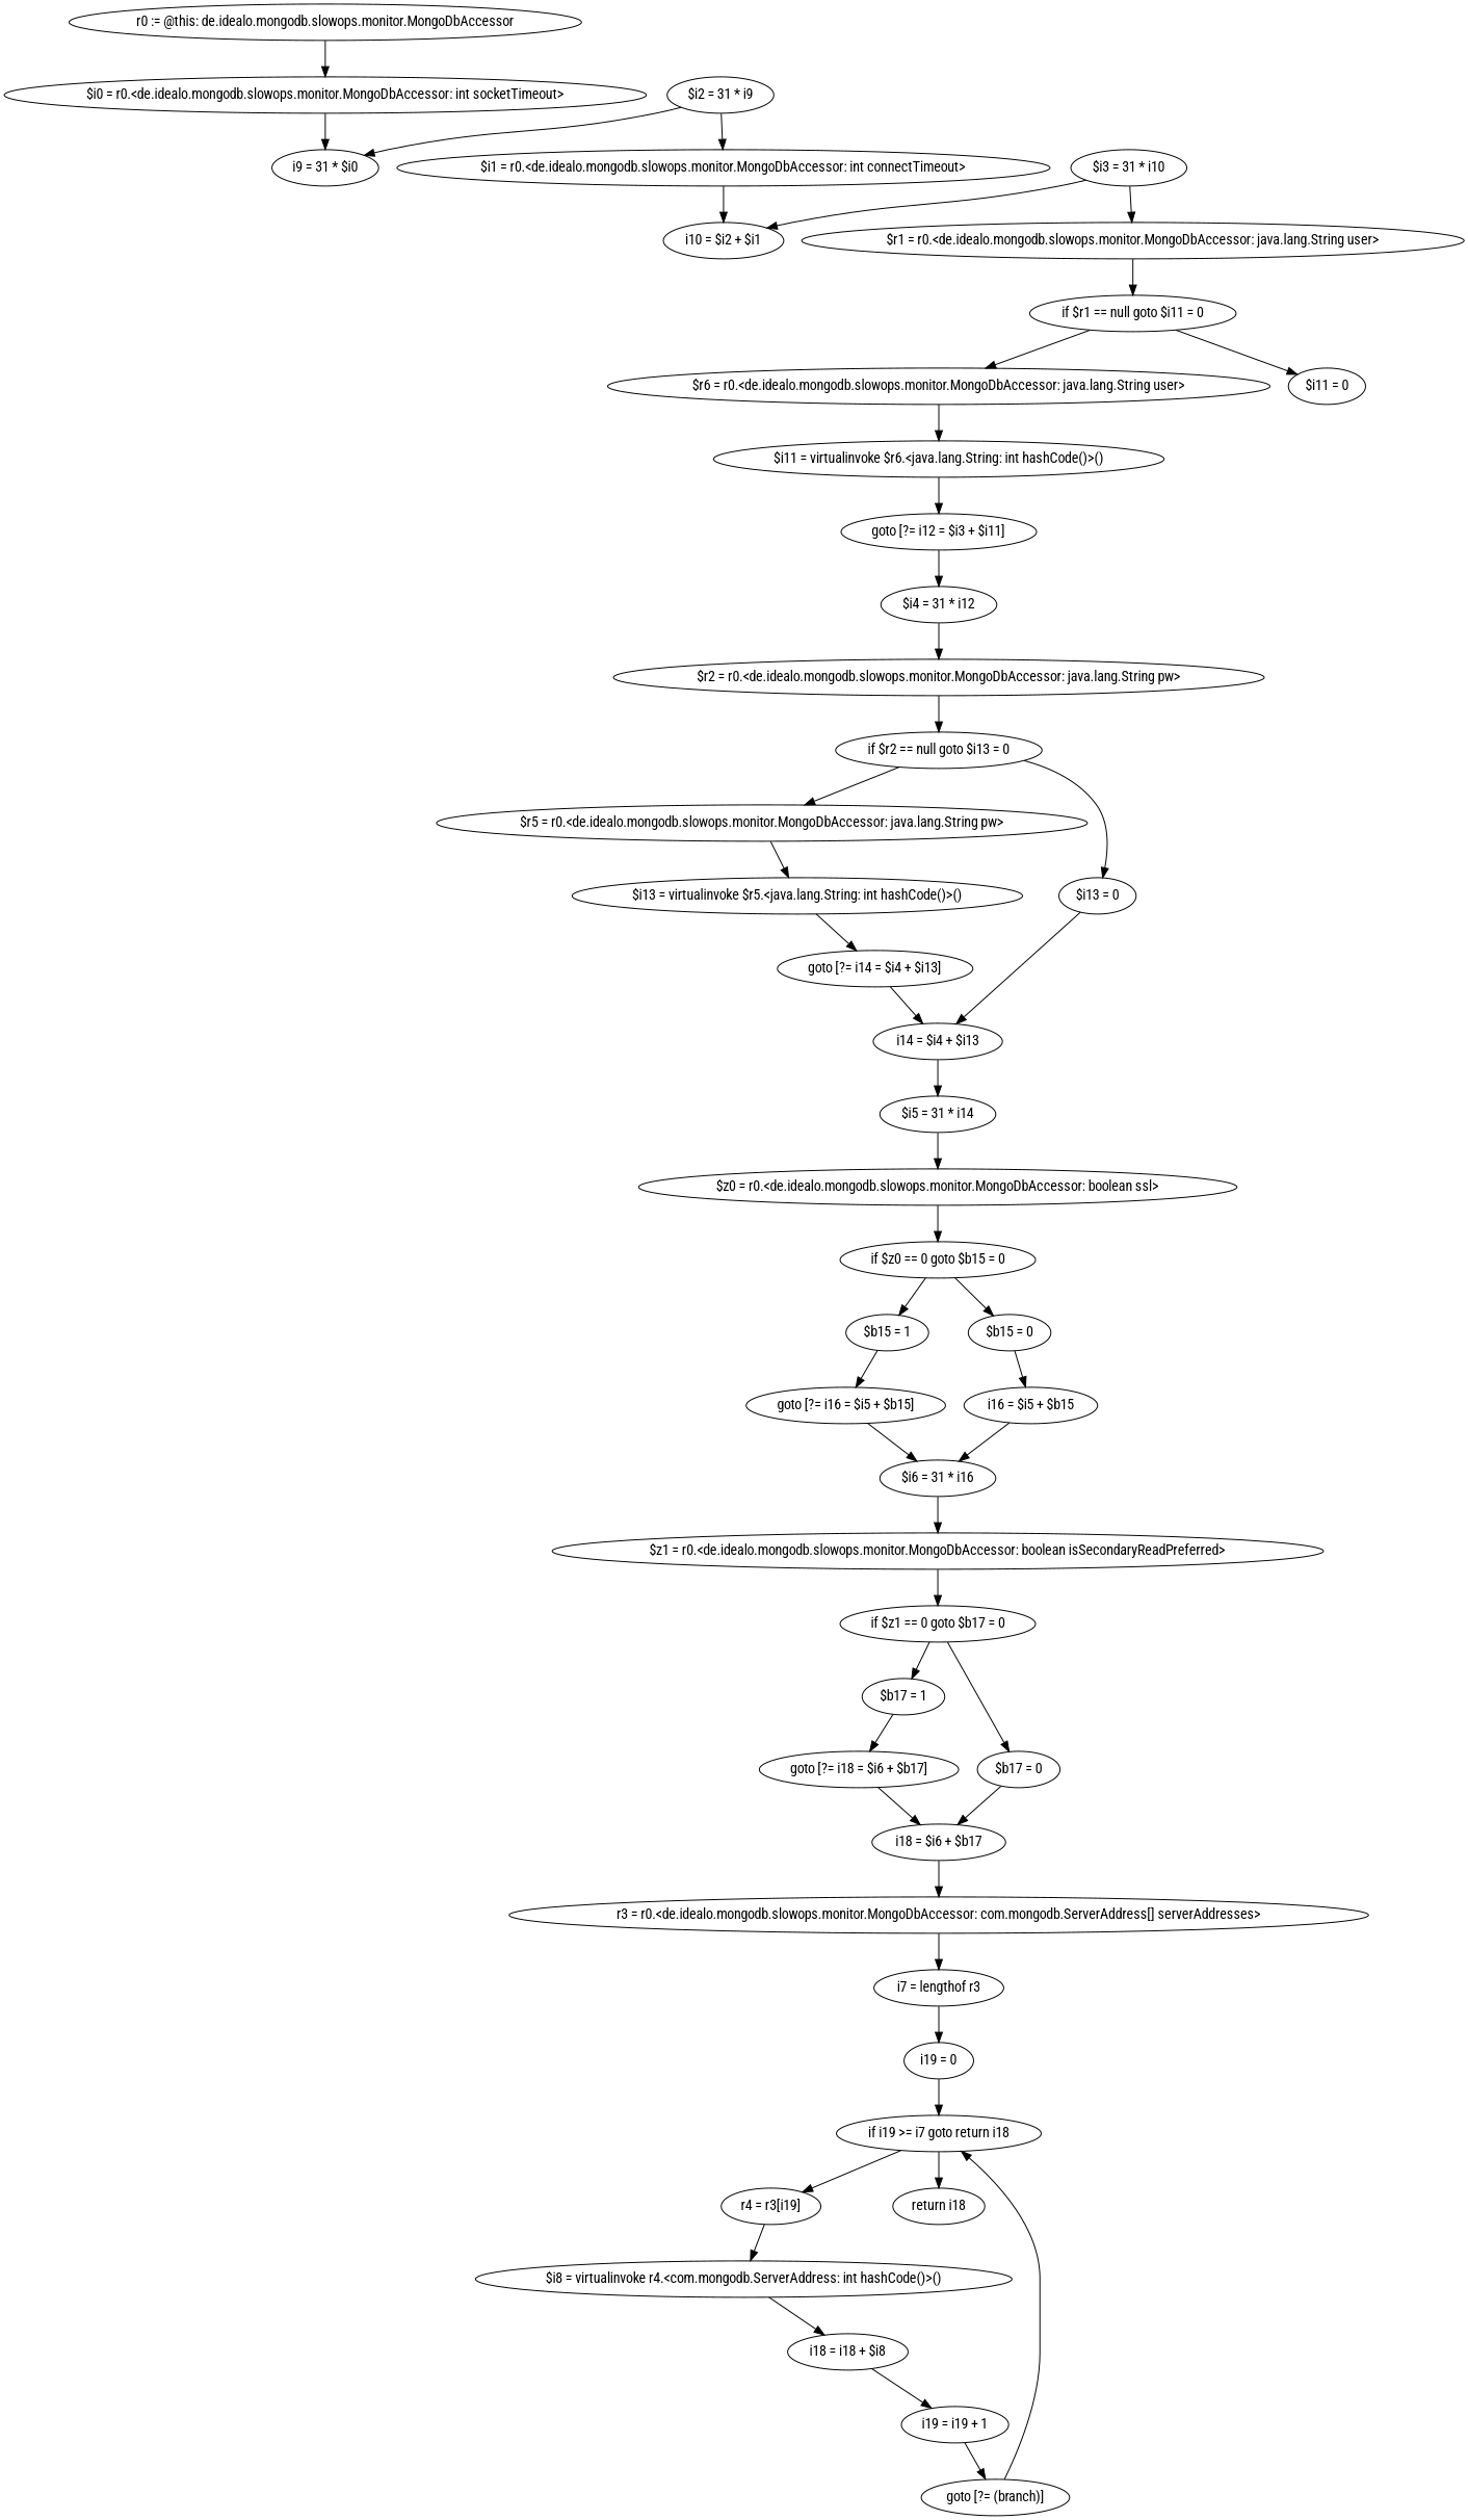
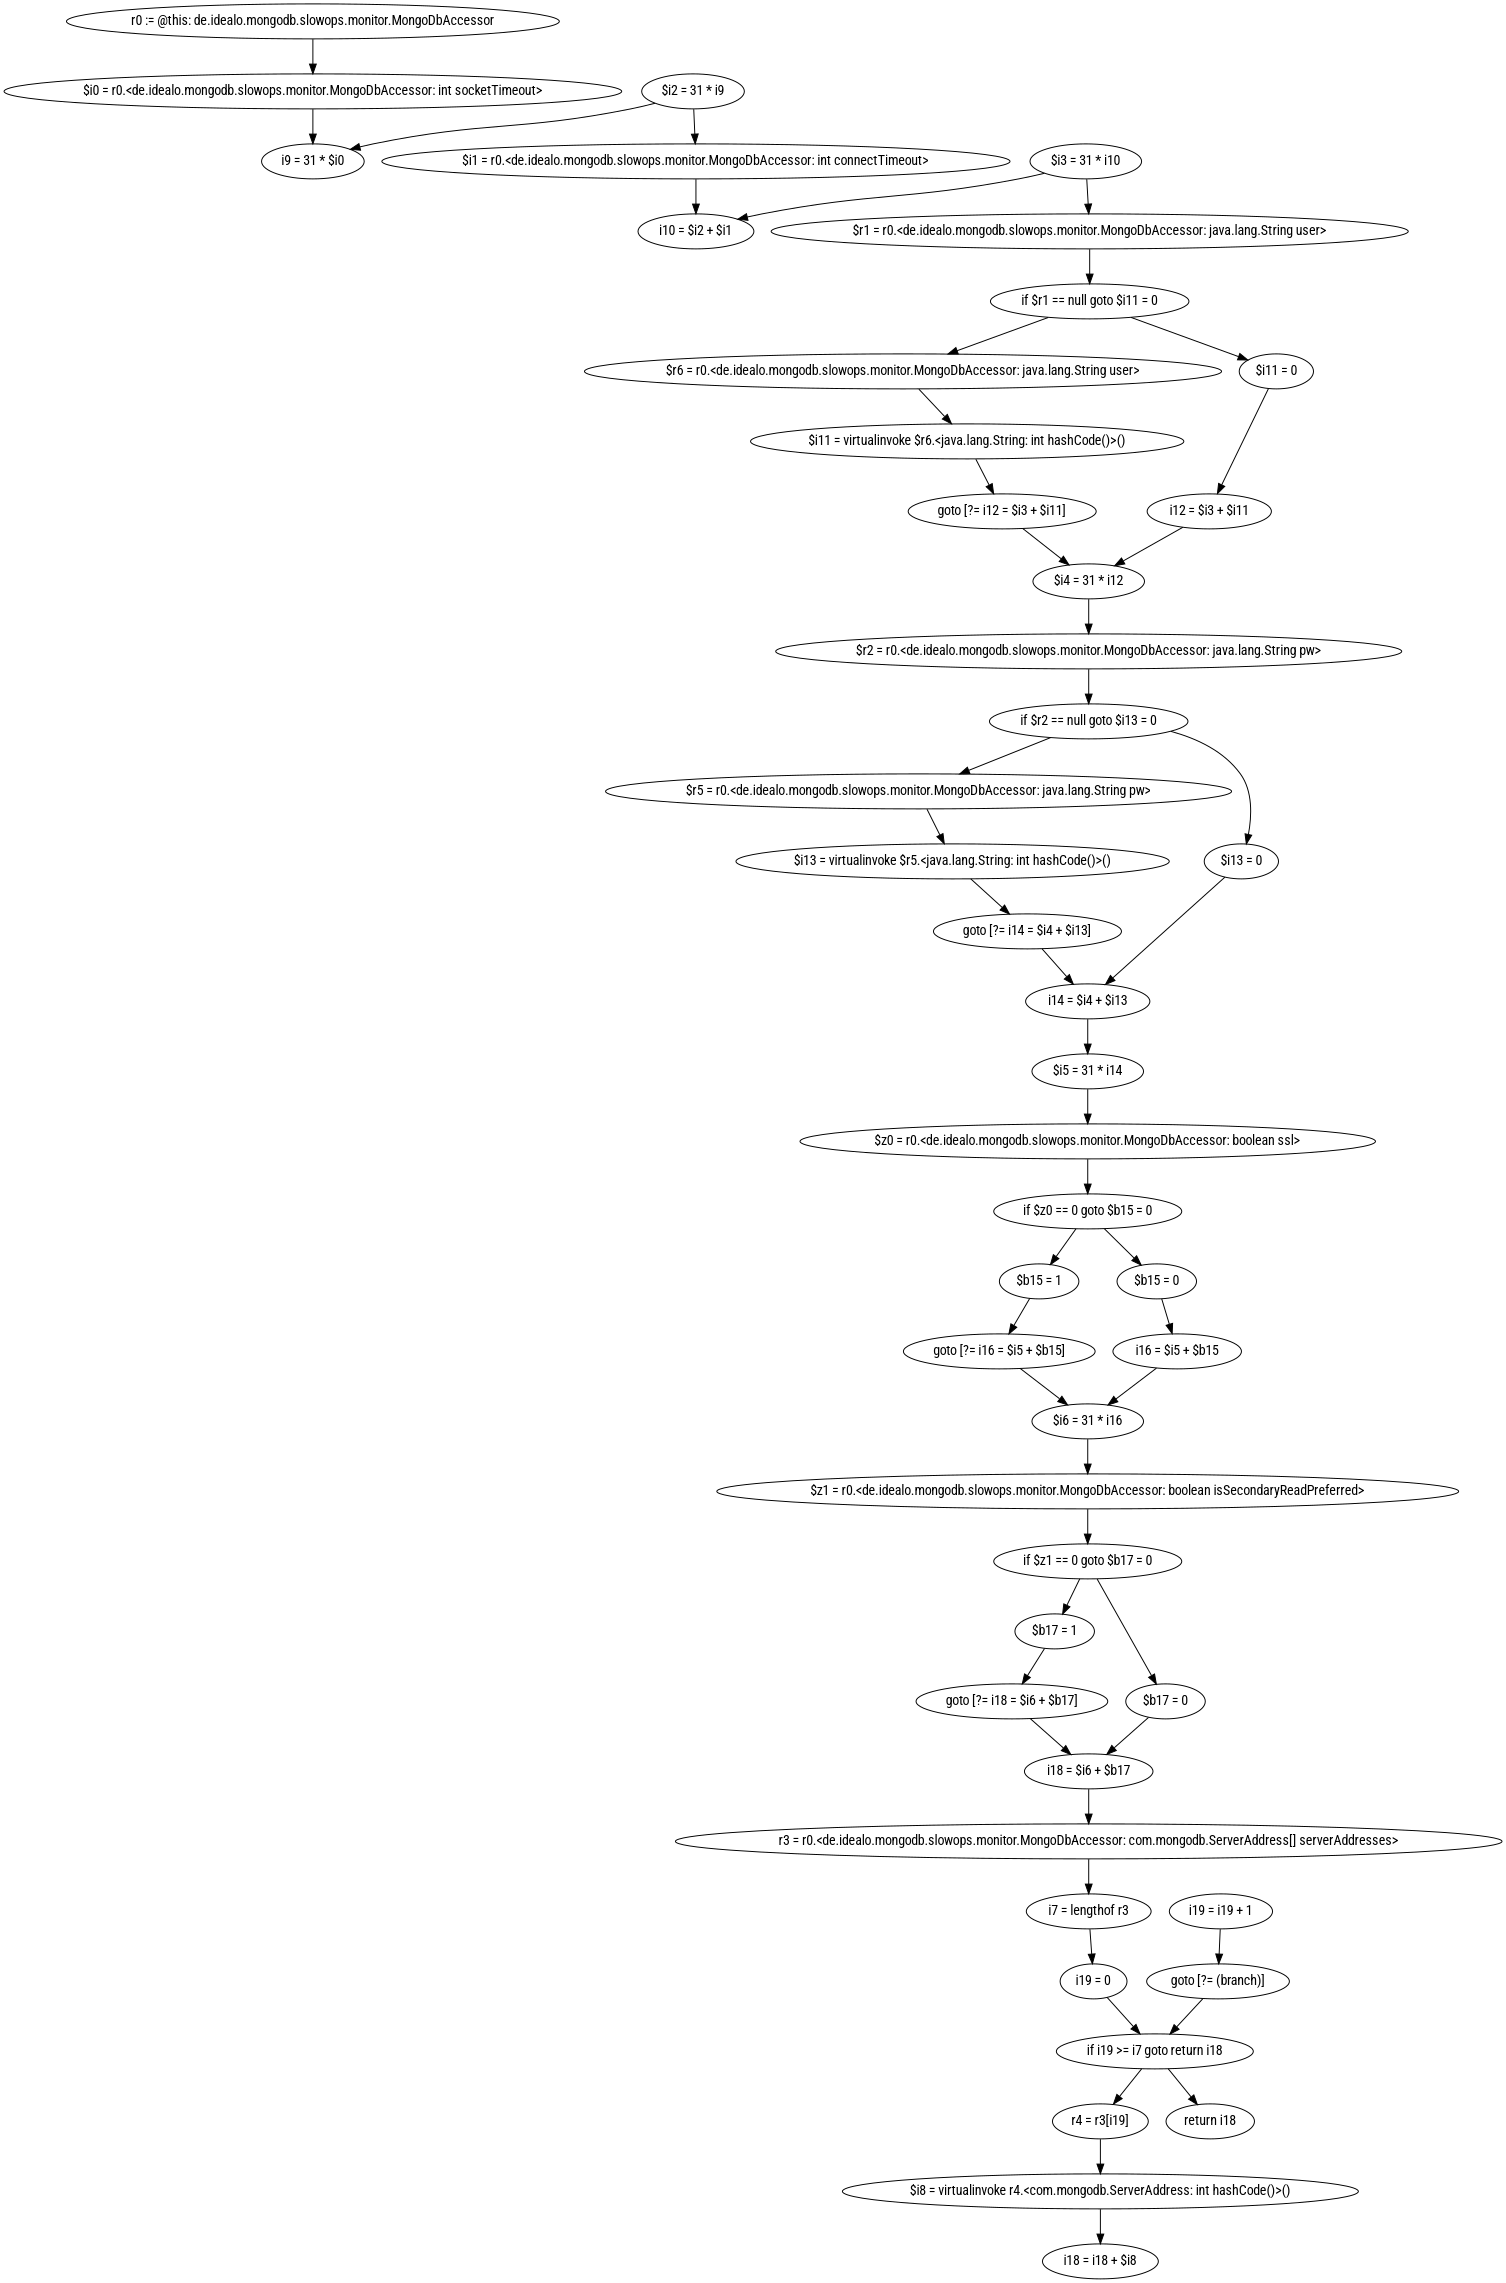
  digraph {
    fontname="Roboto Condensed"
    node [fontname="Roboto Condensed"]
    edge [fontname="Roboto Condensed"]
    "r0 := @this: de.idealo.mongodb.slowops.monitor.MongoDbAccessor"
    "$i0 = r0.<de.idealo.mongodb.slowops.monitor.MongoDbAccessor: int socketTimeout>"
    "i9 = 31 * $i0"
    "$i2 = 31 * i9"
    "$i1 = r0.<de.idealo.mongodb.slowops.monitor.MongoDbAccessor: int connectTimeout>"
    "i10 = $i2 + $i1"
    "$i3 = 31 * i10"
    "$r1 = r0.<de.idealo.mongodb.slowops.monitor.MongoDbAccessor: java.lang.String user>"
    "if $r1 == null goto $i11 = 0"
    "$r6 = r0.<de.idealo.mongodb.slowops.monitor.MongoDbAccessor: java.lang.String user>"
    "$i11 = 0"
    "$i11 = virtualinvoke $r6.<java.lang.String: int hashCode()>()"
+   "i12 = $i3 + $i11"
    "goto [?= i12 = $i3 + $i11]"
    "$i4 = 31 * i12"
    "$r2 = r0.<de.idealo.mongodb.slowops.monitor.MongoDbAccessor: java.lang.String pw>"
    "if $r2 == null goto $i13 = 0"
    "$r5 = r0.<de.idealo.mongodb.slowops.monitor.MongoDbAccessor: java.lang.String pw>"
    "$i13 = 0"
    "$i13 = virtualinvoke $r5.<java.lang.String: int hashCode()>()"
    "i14 = $i4 + $i13"
    "goto [?= i14 = $i4 + $i13]"
    "$i5 = 31 * i14"
    "$z0 = r0.<de.idealo.mongodb.slowops.monitor.MongoDbAccessor: boolean ssl>"
    "if $z0 == 0 goto $b15 = 0"
    "$b15 = 1"
    "$b15 = 0"
    "goto [?= i16 = $i5 + $b15]"
    "i16 = $i5 + $b15"
    "$i6 = 31 * i16"
    "$z1 = r0.<de.idealo.mongodb.slowops.monitor.MongoDbAccessor: boolean isSecondaryReadPreferred>"
    "if $z1 == 0 goto $b17 = 0"
    "$b17 = 1"
    "$b17 = 0"
    "goto [?= i18 = $i6 + $b17]"
    "i18 = $i6 + $b17"
    "r3 = r0.<de.idealo.mongodb.slowops.monitor.MongoDbAccessor: com.mongodb.ServerAddress[] serverAddresses>"
    "i7 = lengthof r3"
    "i19 = 0"
    "if i19 >= i7 goto return i18"
    "r4 = r3[i19]"
    "return i18"
    "$i8 = virtualinvoke r4.<com.mongodb.ServerAddress: int hashCode()>()"
    "i18 = i18 + $i8"
    "i19 = i19 + 1"
    "goto [?= (branch)]"
    "r0 := @this: de.idealo.mongodb.slowops.monitor.MongoDbAccessor" -> "$i0 = r0.<de.idealo.mongodb.slowops.monitor.MongoDbAccessor: int socketTimeout>"
    "$i0 = r0.<de.idealo.mongodb.slowops.monitor.MongoDbAccessor: int socketTimeout>" -> "i9 = 31 * $i0"
    "$i2 = 31 * i9" -> "i9 = 31 * $i0"
    "$i2 = 31 * i9" -> "$i1 = r0.<de.idealo.mongodb.slowops.monitor.MongoDbAccessor: int connectTimeout>"
    "$i1 = r0.<de.idealo.mongodb.slowops.monitor.MongoDbAccessor: int connectTimeout>" -> "i10 = $i2 + $i1"
    "$i3 = 31 * i10" -> "i10 = $i2 + $i1"
    "$i3 = 31 * i10" -> "$r1 = r0.<de.idealo.mongodb.slowops.monitor.MongoDbAccessor: java.lang.String user>"
    "$r1 = r0.<de.idealo.mongodb.slowops.monitor.MongoDbAccessor: java.lang.String user>" -> "if $r1 == null goto $i11 = 0"
    "if $r1 == null goto $i11 = 0" -> "$r6 = r0.<de.idealo.mongodb.slowops.monitor.MongoDbAccessor: java.lang.String user>"
    "if $r1 == null goto $i11 = 0" -> "$i11 = 0"
    "$r6 = r0.<de.idealo.mongodb.slowops.monitor.MongoDbAccessor: java.lang.String user>" -> "$i11 = virtualinvoke $r6.<java.lang.String: int hashCode()>()"
+   "$i11 = 0" -> "i12 = $i3 + $i11"
    "$i11 = virtualinvoke $r6.<java.lang.String: int hashCode()>()" -> "goto [?= i12 = $i3 + $i11]"
+   "i12 = $i3 + $i11" -> "$i4 = 31 * i12"
    "goto [?= i12 = $i3 + $i11]" -> "$i4 = 31 * i12"
    "$i4 = 31 * i12" -> "$r2 = r0.<de.idealo.mongodb.slowops.monitor.MongoDbAccessor: java.lang.String pw>"
    "$r2 = r0.<de.idealo.mongodb.slowops.monitor.MongoDbAccessor: java.lang.String pw>" -> "if $r2 == null goto $i13 = 0"
    "if $r2 == null goto $i13 = 0" -> "$r5 = r0.<de.idealo.mongodb.slowops.monitor.MongoDbAccessor: java.lang.String pw>"
    "if $r2 == null goto $i13 = 0" -> "$i13 = 0"
    "$r5 = r0.<de.idealo.mongodb.slowops.monitor.MongoDbAccessor: java.lang.String pw>" -> "$i13 = virtualinvoke $r5.<java.lang.String: int hashCode()>()"
    "$i13 = 0" -> "i14 = $i4 + $i13"
    "$i13 = virtualinvoke $r5.<java.lang.String: int hashCode()>()" -> "goto [?= i14 = $i4 + $i13]"
    "i14 = $i4 + $i13" -> "$i5 = 31 * i14"
    "goto [?= i14 = $i4 + $i13]" -> "i14 = $i4 + $i13"
    "$i5 = 31 * i14" -> "$z0 = r0.<de.idealo.mongodb.slowops.monitor.MongoDbAccessor: boolean ssl>"
    "$z0 = r0.<de.idealo.mongodb.slowops.monitor.MongoDbAccessor: boolean ssl>" -> "if $z0 == 0 goto $b15 = 0"
    "if $z0 == 0 goto $b15 = 0" -> "$b15 = 1"
    "if $z0 == 0 goto $b15 = 0" -> "$b15 = 0"
    "$b15 = 1" -> "goto [?= i16 = $i5 + $b15]"
    "$b15 = 0" -> "i16 = $i5 + $b15"
    "goto [?= i16 = $i5 + $b15]" -> "$i6 = 31 * i16"
    "i16 = $i5 + $b15" -> "$i6 = 31 * i16"
    "$i6 = 31 * i16" -> "$z1 = r0.<de.idealo.mongodb.slowops.monitor.MongoDbAccessor: boolean isSecondaryReadPreferred>"
    "$z1 = r0.<de.idealo.mongodb.slowops.monitor.MongoDbAccessor: boolean isSecondaryReadPreferred>" -> "if $z1 == 0 goto $b17 = 0"
    "if $z1 == 0 goto $b17 = 0" -> "$b17 = 1"
    "if $z1 == 0 goto $b17 = 0" -> "$b17 = 0"
    "$b17 = 1" -> "goto [?= i18 = $i6 + $b17]"
    "$b17 = 0" -> "i18 = $i6 + $b17"
    "goto [?= i18 = $i6 + $b17]" -> "i18 = $i6 + $b17"
    "i18 = $i6 + $b17" -> "r3 = r0.<de.idealo.mongodb.slowops.monitor.MongoDbAccessor: com.mongodb.ServerAddress[] serverAddresses>"
    "r3 = r0.<de.idealo.mongodb.slowops.monitor.MongoDbAccessor: com.mongodb.ServerAddress[] serverAddresses>" -> "i7 = lengthof r3"
    "i7 = lengthof r3" -> "i19 = 0"
    "i19 = 0" -> "if i19 >= i7 goto return i18"
    "if i19 >= i7 goto return i18" -> "r4 = r3[i19]"
    "if i19 >= i7 goto return i18" -> "return i18"
    "r4 = r3[i19]" -> "$i8 = virtualinvoke r4.<com.mongodb.ServerAddress: int hashCode()>()"
    "$i8 = virtualinvoke r4.<com.mongodb.ServerAddress: int hashCode()>()" -> "i18 = i18 + $i8"
-   "i18 = i18 + $i8" -> "i19 = i19 + 1"
    "i19 = i19 + 1" -> "goto [?= (branch)]"
    "goto [?= (branch)]" -> "if i19 >= i7 goto return i18"
  }
